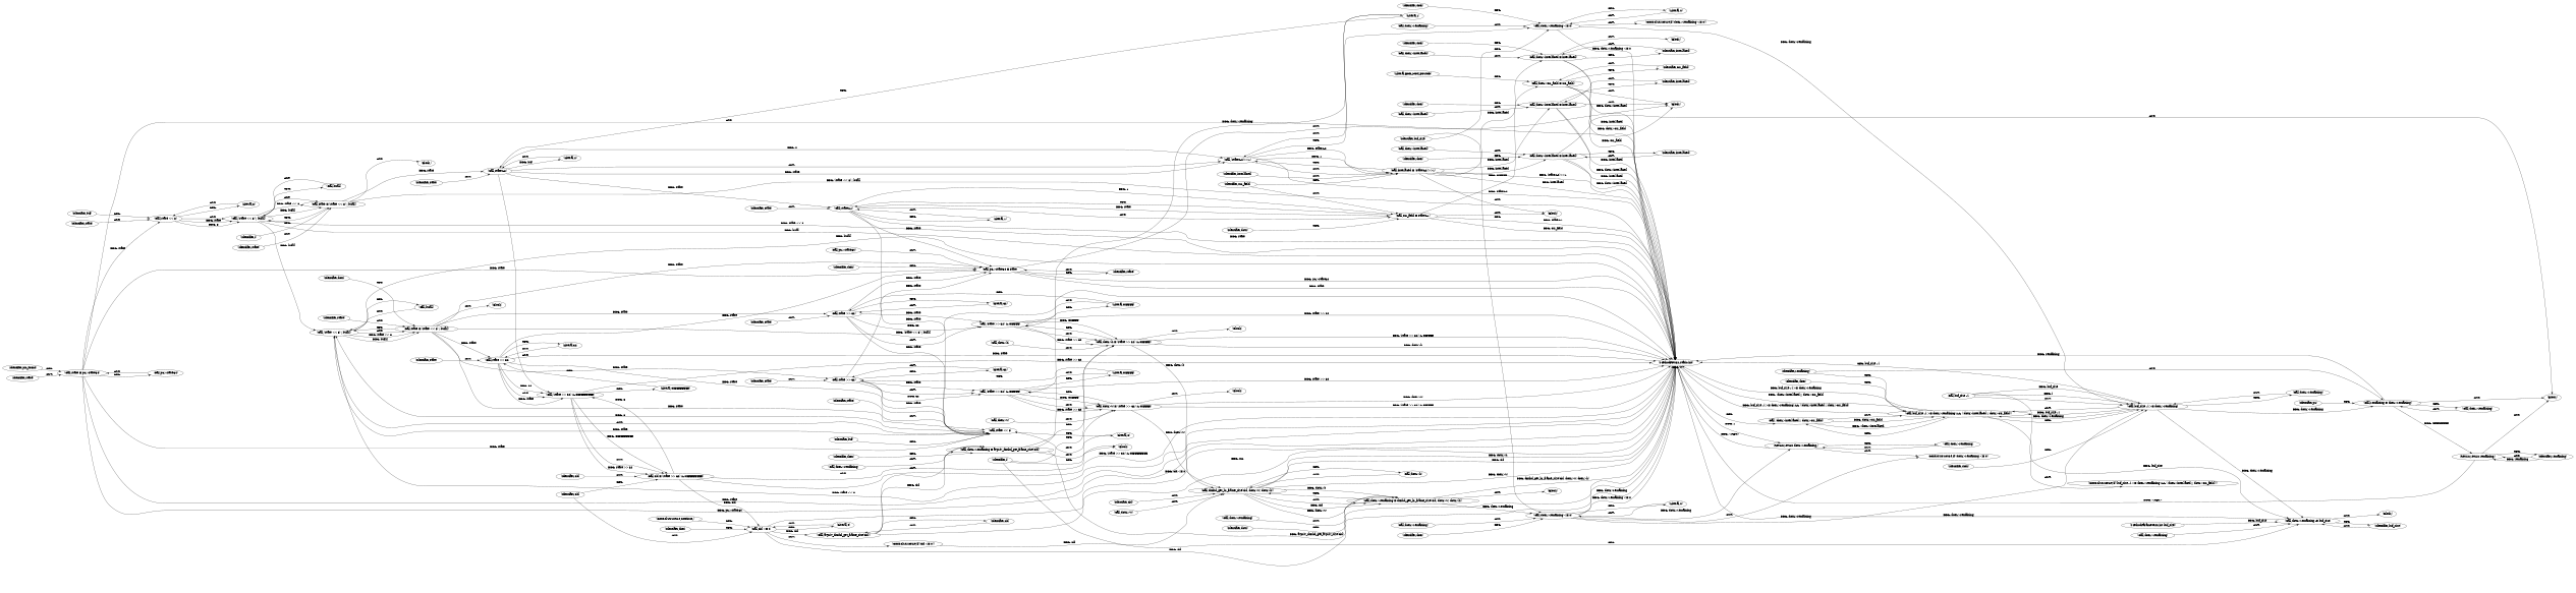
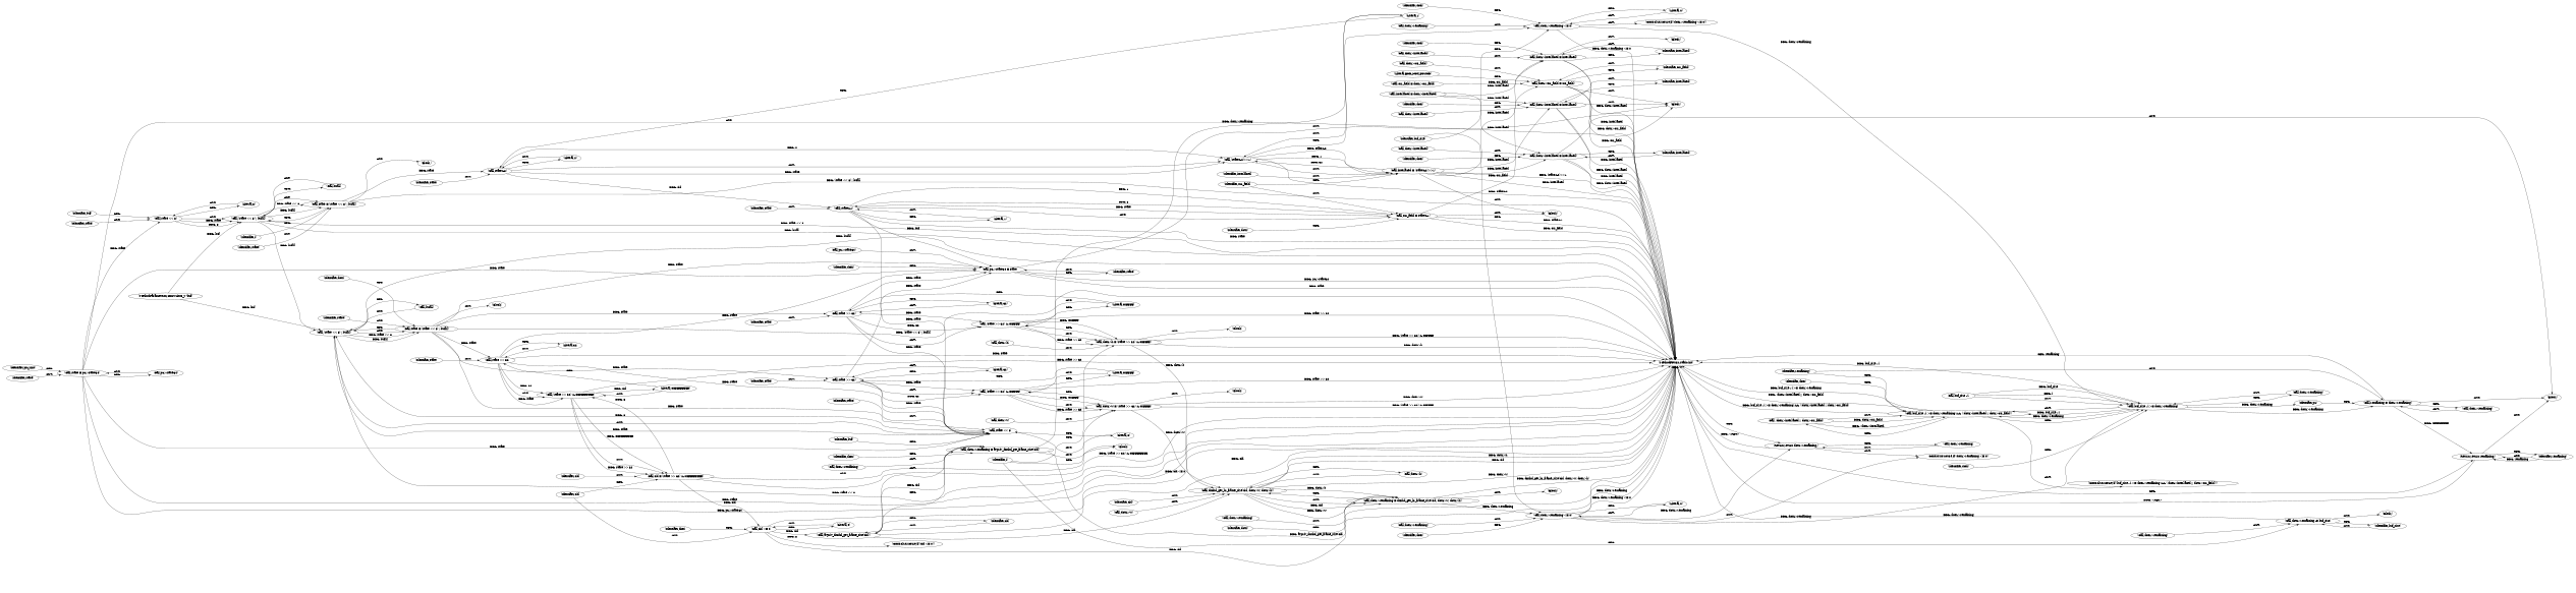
  digraph {
    rankdir=LR
    n1 [label="(Call,state = pc->state64)"]
    n2 [label="(Call,state << 8)"]
    n3 [label="(Call,state << 8)"]
    n4 [label="(Call,pc->state64 = state)"]
    n5 [label="(MethodReturn,static int)"]
    n6 [label="(Call,pc->state64)"]
    n7 [label="(Block,)"]
    n8 [label="(Call,(state << 8) | buf[i])"]
    n9 [label="(Literal,8)"]
    n10 [label="(Call,(state << 8) | buf[i])"]
    n11 [label="(Literal,8)"]
    n12 [label="(Identifier,state)"]
    n13 [label="(Return,return dctx->remaining;)"]
    n14 [label="(Return,return remaining;)"]
    n15 [label="(Call,state = (state << 8) | buf[i])"]
    n16 [label="(Call,buf[i])"]
    n17 [label="(Call,state&2)"]
    n18 [label="(Block,)"]
    n19 [label="(Call,state = (state << 8) | buf[i])"]
    n20 [label="(Call,buf[i])"]
    n21 [label="(Call,(state&2)>>1)"]
    n22 [label="(Call,state&1)"]
    n23 [label="(Literal,2)"]
    n24 [label="(Call,interlaced = (state&2)>>1)"]
    n25 [label="(Literal,1)"]
    n26 [label="(Call,cur_field = state&1)"]
    n27 [label="(Literal,1)"]
    n28 [label="(Call,dctx->interlaced = interlaced)"]
    n29 [label="(Call,dctx->interlaced = interlaced)"]
    n30 [label="(Call,dctx->interlaced = interlaced)"]
    n31 [label="(Block,)"]
    n32 [label="(Block,)"]
    n33 [label="(Identifier,interlaced)"]
    n34 [label="(Block,)"]
    n35 [label="(Identifier,interlaced)"]
    n36 [label="(Identifier,interlaced)"]
    n37 [label="(Call,dctx->cur_field = cur_field)"]
    n38 [label="(Identifier,cur_field)"]
    n39 [label="(Call,state >> 32)"]
    n40 [label="(Call,state >> 32)"]
    n41 [label="(Call,state >> 32)"]
    n42 [label="(Block,)"]
    n43 [label="(Call,(state >> 32) & 0xFFFF)"]
    n44 [label="(Literal,32)"]
    n45 [label="(Call,(state >> 32) & 0xFFFF)"]
    n46 [label="(Literal,32)"]
    n47 [label="(Call,(state >> 32) & 0xFFFFFFFF)"]
    n48 [label="(Literal,32)"]
    n49 [label="(Call,dctx->h = (state >> 32) & 0xFFFF)"]
    n50 [label="(Literal,0xFFFF)"]
    n51 [label="(Call,dnxhd_get_hr_frame_size(cid, dctx->w, dctx->h))"]
    n52 [label="(Block,)"]
    n53 [label="(Call,dctx->remaining = dnxhd_get_hr_frame_size(cid, dctx->w, dctx->h))"]
    n54 [label="(Call,dctx->h)"]
    n55 [label="(Call,dctx->remaining <= 0)"]
    n56 [label="(Block,)"]
    n57 [label="(Call,buf_size - i >= dctx->remaining)"]
    n58 [label="(ControlStructure,if (dctx->remaining <= 0))"]
    n59 [label="(Literal,0)"]
    n60 [label="(Call,dctx->remaining)"]
    n61 [label="(Call,buf_size - i >= dctx->remaining && (!dctx->interlaced || dctx->cur_field))"]
    n62 [label="(Call,remaining = dctx->remaining)"]
    n63 [label="(Call,dctx->remaining -= buf_size)"]
    n64 [label="(Call,dctx->remaining)"]
    n65 [label="(ControlStructure,if (buf_size - i >= dctx->remaining && (!dctx->interlaced || dctx->cur_field)))"]
    n66 [label="(Call,!dctx->interlaced || dctx->cur_field)"]
    n67 [label="(Call,dctx->remaining)"]
    n68 [label="(Block,)"]
    n69 [label="(Identifier,buf_size)"]
    n70 [label="(Identifier,remaining)"]
    n71 [label="(Call,dctx->w = (state >> 32) & 0xFFFF)"]
    n72 [label="(Literal,0xFFFF)"]
    n73 [label="(Block,)"]
    n74 [label="(Call,cid = (state >> 32) & 0xFFFFFFFF)"]
    n75 [label="(Literal,0xFFFFFFFF)"]
    n76 [label="(Call,cid <= 0)"]
    n77 [label="(Block,)"]
    n78 [label="(Call,avpriv_dnxhd_get_frame_size(cid))"]
    n79 [label="(ControlStructure,if (cid <= 0))"]
    n80 [label="(Literal,0)"]
    n81 [label="(Call,dctx->remaining = avpriv_dnxhd_get_frame_size(cid))"]
    n82 [label="(Identifier,cid)"]
    n83 [label="(Call,dctx->remaining <= 0)"]
    n84 [label="(ControlStructure,if (dctx->remaining <= 0))"]
    n85 [label="(Literal,0)"]
    n86 [label="(Identifier,dctx)"]
    n87 [label="(Identifier,buf_size)"]
    n88 [label="(Identifier,dctx)"]
    n89 [label="(Identifier,dctx)"]
    n90 [label="(Identifier,dctx)"]
    n91 [label="(Identifier,state)"]
    n92 [label="(Identifier,state)"]
+   n93 [label="(Call,interlaced = dctx->interlaced)"]
    n94 [label="(Call,dctx->remaining)"]
    n95 [label="(Identifier,dctx)"]
    n96 [label="(Identifier,state)"]
    n97 [label="(Identifier,i)"]
    n98 [label="(Identifier,state)"]
    n99 [label="(Call,dctx->w)"]
    n100 [label="(Identifier,interlaced)"]
    n101 [label="(Literal,END_NOT_FOUND)"]
    n102 [label="(Identifier,remaining)"]
    n103 [label="(Identifier,dctx)"]
    n104 [label="(Identifier,pc)"]
    n105 [label="(Identifier,buf)"]
    n106 [label="(Identifier,cid)"]
    n107 [label="(Identifier,dctx)"]
+   n108 [label="(MethodParameterIn,const uint8_t *buf)"]
    n109 [label="(Identifier,state)"]
    n110 [label="(Call,dctx->interlaced)"]
    n111 [label="(Identifier,state)"]
    n112 [label="(Call,dctx->remaining)"]
    n113 [label="(Identifier,dctx)"]
-   n114 [label="(ControlStructure,continue;)"]
    n115 [label="(Call,pc->state64)"]
    n116 [label="(Call,dctx->interlaced)"]
-   n117 [label="(Identifier,pic_found)"]
+   n117 [label="(Identifier,pic_uint)"]
    n118 [label="(Identifier,state)"]
    n119 [label="(Call,dctx->w)"]
    n120 [label="(Identifier,dctx)"]
    n121 [label="(Call,dctx->h)"]
    n122 [label="(Identifier,state)"]
    n123 [label="(Identifier,dctx)"]
    n124 [label="(Identifier,state)"]
+   n125 [label="(Call,cur_field = dctx->cur_field)"]
    n126 [label="(Call,buf_size - i)"]
    n127 [label="(Identifier,dctx)"]
-   n128 [label="(MethodParameterIn,int buf_size)"]
    n129 [label="(Call,dctx->remaining)"]
    n130 [label="(Call,dctx->interlaced)"]
    n131 [label="(Identifier,dctx)"]
    n132 [label="(Identifier,state)"]
    n133 [label="(Identifier,buf)"]
    n134 [label="(Identifier,cid)"]
    n135 [label="(Identifier,cur_field)"]
+   n136 [label="(Call,dctx->cur_field)"]
    n137 [label="(Identifier,cid)"]
    n138 [label="(Call,dctx->remaining)"]
    n139 [label="(Call,dctx->remaining)"]
    n140 [label="(Identifier,i)"]
    n141 [label="(Identifier,dctx)"]
    n1 -> n2 [label="DDG: state"]
    n1 -> n3 [label="DDG: state"]
    n1 -> n4 [label="DDG: state"]
    n1 -> n5 [label="DDG: pc->state64"]
    n1 -> n5 [label="DDG: state"]
    n1 -> n6 [label="CFG: "]
    n1 -> n7 [label="AST: "]
    n2 -> n8 [label="AST: "]
    n2 -> n8 [label="DDG: state"]
    n2 -> n8 [label="DDG: 8"]
    n2 -> n9 [label="CFG: "]
    n3 -> n10 [label="AST: "]
    n3 -> n10 [label="DDG: state"]
    n3 -> n10 [label="DDG: 8"]
    n3 -> n11 [label="CFG: "]
    n4 -> n5 [label="DDG: pc->state64"]
    n4 -> n5 [label="DDG: state"]
    n4 -> n7 [label="AST: "]
    n4 -> n12 [label="CFG: "]
-   n5 -> n13 [label="DDG: 1"]
-   n5 -> n66 [label="CFG: "]
+   n5 -> n13 [label="CFG: "]
+   n5 -> n14 [label="CFG: "]
    n6 -> n1 [label="AST: "]
    n8 -> n5 [label="DDG: state << 8"]
    n8 -> n5 [label="DDG: buf[i]"]
    n8 -> n10 [label="DDG: buf[i]"]
    n8 -> n15 [label="AST: "]
    n8 -> n15 [label="DDG: state << 8"]
    n8 -> n15 [label="DDG: buf[i]"]
    n8 -> n16 [label="CFG: "]
    n9 -> n2 [label="AST: "]
    n10 -> n5 [label="DDG: state << 8"]
    n10 -> n5 [label="DDG: buf[i]"]
    n10 -> n19 [label="AST: "]
    n10 -> n19 [label="DDG: state << 8"]
    n10 -> n19 [label="DDG: buf[i]"]
    n10 -> n20 [label="CFG: "]
    n11 -> n3 [label="AST: "]
    n12 -> n4 [label="AST: "]
    n13 -> n5 [label="DDG: <RET>"]
    n13 -> n58 [label="AST: "]
    n13 -> n60 [label="CFG: "]
    n14 -> n5 [label="DDG: <RET>"]
    n14 -> n32 [label="AST: "]
    n14 -> n70 [label="CFG: "]
    n15 -> n5 [label="DDG: (state << 8) | buf[i]"]
    n15 -> n8 [label="CFG: "]
    n15 -> n17 [label="DDG: state"]
    n15 -> n18 [label="AST: "]
    n16 -> n8 [label="AST: "]
    n17 -> n21 [label="AST: "]
    n17 -> n21 [label="DDG: state"]
    n17 -> n21 [label="DDG: 2"]
-   n17 -> n22 [label="DDG: state"]
-   n17 -> n23 [label="DDG: buf"]
+   n17 -> n22 [label="DDG: cid"]
+   n17 -> n23 [label="CFG: "]
    n19 -> n3 [label="DDG: state"]
    n19 -> n4 [label="DDG: state"]
    n19 -> n5 [label="DDG: (state << 8) | buf[i]"]
    n19 -> n10 [label="CFG: "]
    n19 -> n39 [label="DDG: state"]
    n19 -> n40 [label="DDG: state"]
    n19 -> n41 [label="DDG: state"]
    n19 -> n42 [label="AST: "]
    n20 -> n10 [label="AST: "]
    n21 -> n5 [label="DDG: state&2"]
    n21 -> n24 [label="AST: "]
    n21 -> n24 [label="DDG: state&2"]
    n21 -> n24 [label="DDG: 1"]
    n21 -> n25 [label="CFG: "]
    n22 -> n3 [label="DDG: state"]
-   n22 -> n4 [label="DDG: state"]
+   n22 -> n4 [label="DDG: buf"]
    n22 -> n5 [label="DDG: state"]
    n22 -> n26 [label="AST: "]
    n22 -> n26 [label="DDG: state"]
    n22 -> n26 [label="DDG: 1"]
    n22 -> n27 [label="CFG: "]
    n23 -> n17 [label="AST: "]
    n24 -> n5 [label="DDG: interlaced"]
    n24 -> n5 [label="DDG: (state&2)>>1"]
-   n24 -> n21 [label="CFG: "]
+   n24 -> n21 [label="DDG: 32"]
    n24 -> n28 [label="DDG: interlaced"]
    n24 -> n29 [label="DDG: interlaced"]
    n24 -> n30 [label="DDG: interlaced"]
    n24 -> n31 [label="AST: "]
    n25 -> n17 [label="CFG: "]
    n25 -> n21 [label="AST: "]
    n26 -> n5 [label="DDG: cur_field"]
    n26 -> n5 [label="DDG: state&1"]
-   n26 -> n22 [label="CFG: "]
+   n26 -> n22 [label="DDG: 8"]
    n26 -> n31 [label="AST: "]
-   n26 -> n37 [label="DDG: 0xFFFF"]
+   n26 -> n37 [label="DDG: cur_field"]
    n27 -> n22 [label="AST: "]
    n28 -> n5 [label="DDG: dctx->interlaced"]
    n28 -> n5 [label="DDG: interlaced"]
    n28 -> n32 [label="AST: "]
    n28 -> n33 [label="CFG: "]
    n29 -> n5 [label="DDG: dctx->interlaced"]
    n29 -> n5 [label="DDG: interlaced"]
    n29 -> n34 [label="AST: "]
    n29 -> n35 [label="CFG: "]
    n30 -> n5 [label="DDG: interlaced"]
    n30 -> n5 [label="DDG: dctx->interlaced"]
    n30 -> n7 [label="AST: "]
    n30 -> n36 [label="CFG: "]
    n33 -> n28 [label="AST: "]
    n35 -> n29 [label="AST: "]
    n36 -> n30 [label="AST: "]
    n37 -> n5 [label="DDG: dctx->cur_field"]
    n37 -> n5 [label="DDG: cur_field"]
    n37 -> n7 [label="AST: "]
    n37 -> n38 [label="CFG: "]
    n38 -> n37 [label="AST: "]
    n39 -> n3 [label="DDG: state"]
    n39 -> n4 [label="DDG: state"]
    n39 -> n43 [label="AST: "]
    n39 -> n43 [label="DDG: state"]
    n39 -> n43 [label="DDG: 32"]
    n39 -> n44 [label="CFG: "]
    n40 -> n3 [label="DDG: state"]
    n40 -> n4 [label="DDG: state"]
    n40 -> n45 [label="AST: "]
    n40 -> n45 [label="DDG: state"]
    n40 -> n45 [label="DDG: 32"]
    n40 -> n46 [label="CFG: "]
    n41 -> n3 [label="DDG: state"]
    n41 -> n4 [label="DDG: state"]
    n41 -> n5 [label="DDG: state"]
    n41 -> n47 [label="AST: "]
    n41 -> n47 [label="DDG: state"]
    n41 -> n47 [label="DDG: 32"]
    n41 -> n48 [label="CFG: "]
    n43 -> n5 [label="DDG: state >> 32"]
    n43 -> n49 [label="AST: "]
    n43 -> n49 [label="DDG: state >> 32"]
    n43 -> n49 [label="DDG: 0xFFFF"]
    n43 -> n50 [label="CFG: "]
    n44 -> n39 [label="AST: "]
    n45 -> n5 [label="DDG: state >> 32"]
    n45 -> n71 [label="AST: "]
    n45 -> n71 [label="DDG: state >> 32"]
    n45 -> n71 [label="DDG: 0xFFFF"]
    n45 -> n72 [label="CFG: "]
    n46 -> n40 [label="AST: "]
    n47 -> n5 [label="DDG: state >> 32"]
    n47 -> n74 [label="AST: "]
    n47 -> n74 [label="DDG: state >> 32"]
    n47 -> n74 [label="DDG: 0xFFFFFFFF"]
-   n47 -> n75 [label="CFG: "]
+   n47 -> n75 [label="DDG: cid"]
    n48 -> n41 [label="AST: "]
    n49 -> n5 [label="DDG: dctx->h"]
    n49 -> n5 [label="DDG: (state >> 32) & 0xFFFF"]
    n49 -> n43 [label="CFG: "]
    n49 -> n51 [label="DDG: dctx->h"]
    n49 -> n52 [label="AST: "]
    n50 -> n39 [label="CFG: "]
    n50 -> n43 [label="AST: "]
    n51 -> n5 [label="DDG: dctx->h"]
    n51 -> n5 [label="DDG: cid"]
    n51 -> n5 [label="DDG: dctx->w"]
    n51 -> n53 [label="AST: "]
    n51 -> n53 [label="DDG: cid"]
    n51 -> n53 [label="DDG: dctx->w"]
    n51 -> n53 [label="DDG: dctx->h"]
    n51 -> n54 [label="CFG: "]
    n53 -> n5 [label="DDG: dnxhd_get_hr_frame_size(cid, dctx->w, dctx->h)"]
    n53 -> n51 [label="CFG: "]
    n53 -> n55 [label="DDG: dctx->remaining"]
    n53 -> n56 [label="AST: "]
    n54 -> n51 [label="AST: "]
    n55 -> n5 [label="DDG: dctx->remaining <= 0"]
    n55 -> n5 [label="DDG: dctx->remaining"]
    n55 -> n13 [label="DDG: dctx->remaining"]
    n55 -> n57 [label="DDG: dctx->remaining"]
    n55 -> n58 [label="AST: "]
    n55 -> n59 [label="CFG: "]
-   n57 -> n5 [label="CFG: buf_size - i"]
+   n57 -> n5 [label="DDG: buf_size - i"]
    n57 -> n61 [label="AST: "]
    n57 -> n61 [label="DDG: buf_size - i"]
    n57 -> n61 [label="DDG: dctx->remaining"]
    n57 -> n62 [label="DDG: dctx->remaining"]
-   n57 -> n63 [label="DDG: dctx->remaining"]
+   n57 -> n104 [label="DDG: dctx->remaining"]
    n57 -> n64 [label="CFG: "]
    n59 -> n55 [label="AST: "]
    n60 -> n13 [label="AST: "]
    n61 -> n5 [label="DDG: buf_size - i >= dctx->remaining"]
    n61 -> n5 [label="DDG: !dctx->interlaced || dctx->cur_field"]
    n61 -> n5 [label="DDG: buf_size - i >= dctx->remaining && (!dctx->interlaced || dctx->cur_field)"]
    n61 -> n57 [label="CFG: "]
    n61 -> n65 [label="AST: "]
    n61 -> n66 [label="CFG: "]
-   n62 -> n5 [label="DDG: remaining"]
+   n62 -> n5 [label="CFG: remaining"]
    n62 -> n14 [label="DDG: xFFFFFFFF"]
    n62 -> n32 [label="AST: "]
    n62 -> n67 [label="CFG: "]
    n63 -> n5 [label="DDG: dctx->remaining"]
    n63 -> n68 [label="AST: "]
    n63 -> n69 [label="CFG: "]
    n64 -> n57 [label="AST: "]
    n66 -> n61 [label="AST: "]
    n66 -> n61 [label="DDG: !dctx->interlaced"]
    n66 -> n61 [label="DDG: dctx->cur_field"]
    n67 -> n62 [label="AST: "]
    n69 -> n63 [label="AST: "]
    n70 -> n14 [label="AST: "]
    n70 -> n14 [label="DDG: remaining"]
    n71 -> n5 [label="DDG: (state >> 32) & 0xFFFF"]
    n71 -> n5 [label="DDG: dctx->w"]
    n71 -> n45 [label="CFG: "]
    n71 -> n51 [label="DDG: dctx->w"]
    n71 -> n73 [label="AST: "]
    n72 -> n40 [label="CFG: "]
    n72 -> n45 [label="AST: "]
    n74 -> n5 [label="DDG: (state >> 32) & 0xFFFFFFFF"]
    n74 -> n47 [label="DDG: 8"]
    n74 -> n76 [label="DDG: cid"]
    n74 -> n77 [label="AST: "]
    n75 -> n41 [label="CFG: "]
-   n17 -> n47 [label="AST: "]
+   n75 -> n47 [label="AST: "]
    n76 -> n5 [label="DDG: cid"]
    n76 -> n5 [label="DDG: cid <= 0"]
    n76 -> n78 [label="DDG: cid"]
-   n76 -> n79 [label="AST: "]
+   n76 -> n79 [label="DDG: 8"]
    n76 -> n80 [label="CFG: "]
-   n78 -> n5 [label="DDG: cur"]
-   n79 -> n51 [label="DDG: cid"]
+   n78 -> n5 [label="DDG: cid"]
+   n78 -> n51 [label="DDG: cid"]
    n78 -> n81 [label="AST: "]
    n78 -> n81 [label="DDG: cid"]
    n78 -> n82 [label="CFG: "]
    n80 -> n76 [label="AST: "]
-   n81 -> n5 [label="DDG: avpriv_dnxhd_get_avpriv_size(cid)"]
+   n81 -> n5 [label="DDG: avpriv_dnxhd_get_frame_size(cid)"]
    n81 -> n77 [label="AST: "]
-   n81 -> n49 [label="CFG: "]
+   n81 -> n78 [label="CFG: "]
    n81 -> n83 [label="DDG: dctx->remaining"]
    n82 -> n78 [label="AST: "]
    n83 -> n5 [label="DDG: dctx->remaining <= 0"]
    n83 -> n57 [label="DDG: dctx->remaining"]
    n83 -> n84 [label="AST: "]
    n83 -> n85 [label="CFG: "]
    n85 -> n83 [label="AST: "]
    n86 -> n26 [label="CFG: "]
    n87 -> n55 [label="CFG: "]
    n87 -> n83 [label="CFG: "]
    n88 -> n57 [label="CFG: "]
    n89 -> n29 [label="CFG: "]
    n90 -> n61 [label="CFG: "]
    n91 -> n19 [label="AST: "]
    n92 -> n39 [label="AST: "]
+   n93 -> n28 [label="DDG: interlaced"]
+   n93 -> n29 [label="DDG: interlaced"]
+   n93 -> n30 [label="DDG: interlaced"]
    n94 -> n53 [label="AST: "]
    n95 -> n81 [label="CFG: "]
    n96 -> n41 [label="AST: "]
    n97 -> n15 [label="CFG: "]
    n98 -> n15 [label="AST: "]
    n99 -> n51 [label="AST: "]
    n100 -> n24 [label="AST: "]
    n101 -> n37 [label="CFG: "]
    n102 -> n61 [label="CFG: "]
    n102 -> n62 [label="AST: "]
    n103 -> n83 [label="CFG: "]
    n104 -> n62 [label="CFG: "]
    n105 -> n3 [label="CFG: "]
    n106 -> n51 [label="AST: "]
    n107 -> n28 [label="CFG: "]
+   n108 -> n8 [label="DDG: buf"]
+   n108 -> n10 [label="DDG: buf"]
    n109 -> n2 [label="AST: "]
    n110 -> n28 [label="AST: "]
    n111 -> n3 [label="AST: "]
    n112 -> n63 [label="AST: "]
    n113 -> n55 [label="CFG: "]
-   n114 -> n76 [label="CFG: "]
    n115 -> n4 [label="AST: "]
    n116 -> n29 [label="AST: "]
    n117 -> n1 [label="CFG: "]
    n118 -> n40 [label="AST: "]
    n119 -> n71 [label="AST: "]
    n120 -> n30 [label="CFG: "]
    n121 -> n49 [label="AST: "]
    n122 -> n22 [label="AST: "]
    n123 -> n4 [label="CFG: "]
    n124 -> n1 [label="AST: "]
+   n125 -> n37 [label="DDG: cur_field"]
    n126 -> n57 [label="AST: "]
    n126 -> n57 [label="DDG: buf_size"]
    n126 -> n57 [label="DDG: i"]
-   n126 -> n63 [label="DDG: buf_size"]
    n127 -> n19 [label="CFG: "]
-   n128 -> n63 [label="DDG: buf_size"]
    n129 -> n81 [label="AST: "]
    n130 -> n30 [label="AST: "]
    n131 -> n53 [label="CFG: "]
    n132 -> n17 [label="AST: "]
    n133 -> n2 [label="CFG: "]
    n134 -> n74 [label="CFG: "]
    n134 -> n76 [label="AST: "]
    n135 -> n24 [label="CFG: "]
    n135 -> n26 [label="AST: "]
+   n136 -> n37 [label="AST: "]
    n137 -> n74 [label="AST: "]
    n138 -> n55 [label="AST: "]
    n139 -> n83 [label="AST: "]
    n140 -> n49 [label="CFG: "]
    n140 -> n63 [label="CFG: "]
    n140 -> n71 [label="CFG: "]
    n141 -> n76 [label="CFG: "]
  }
